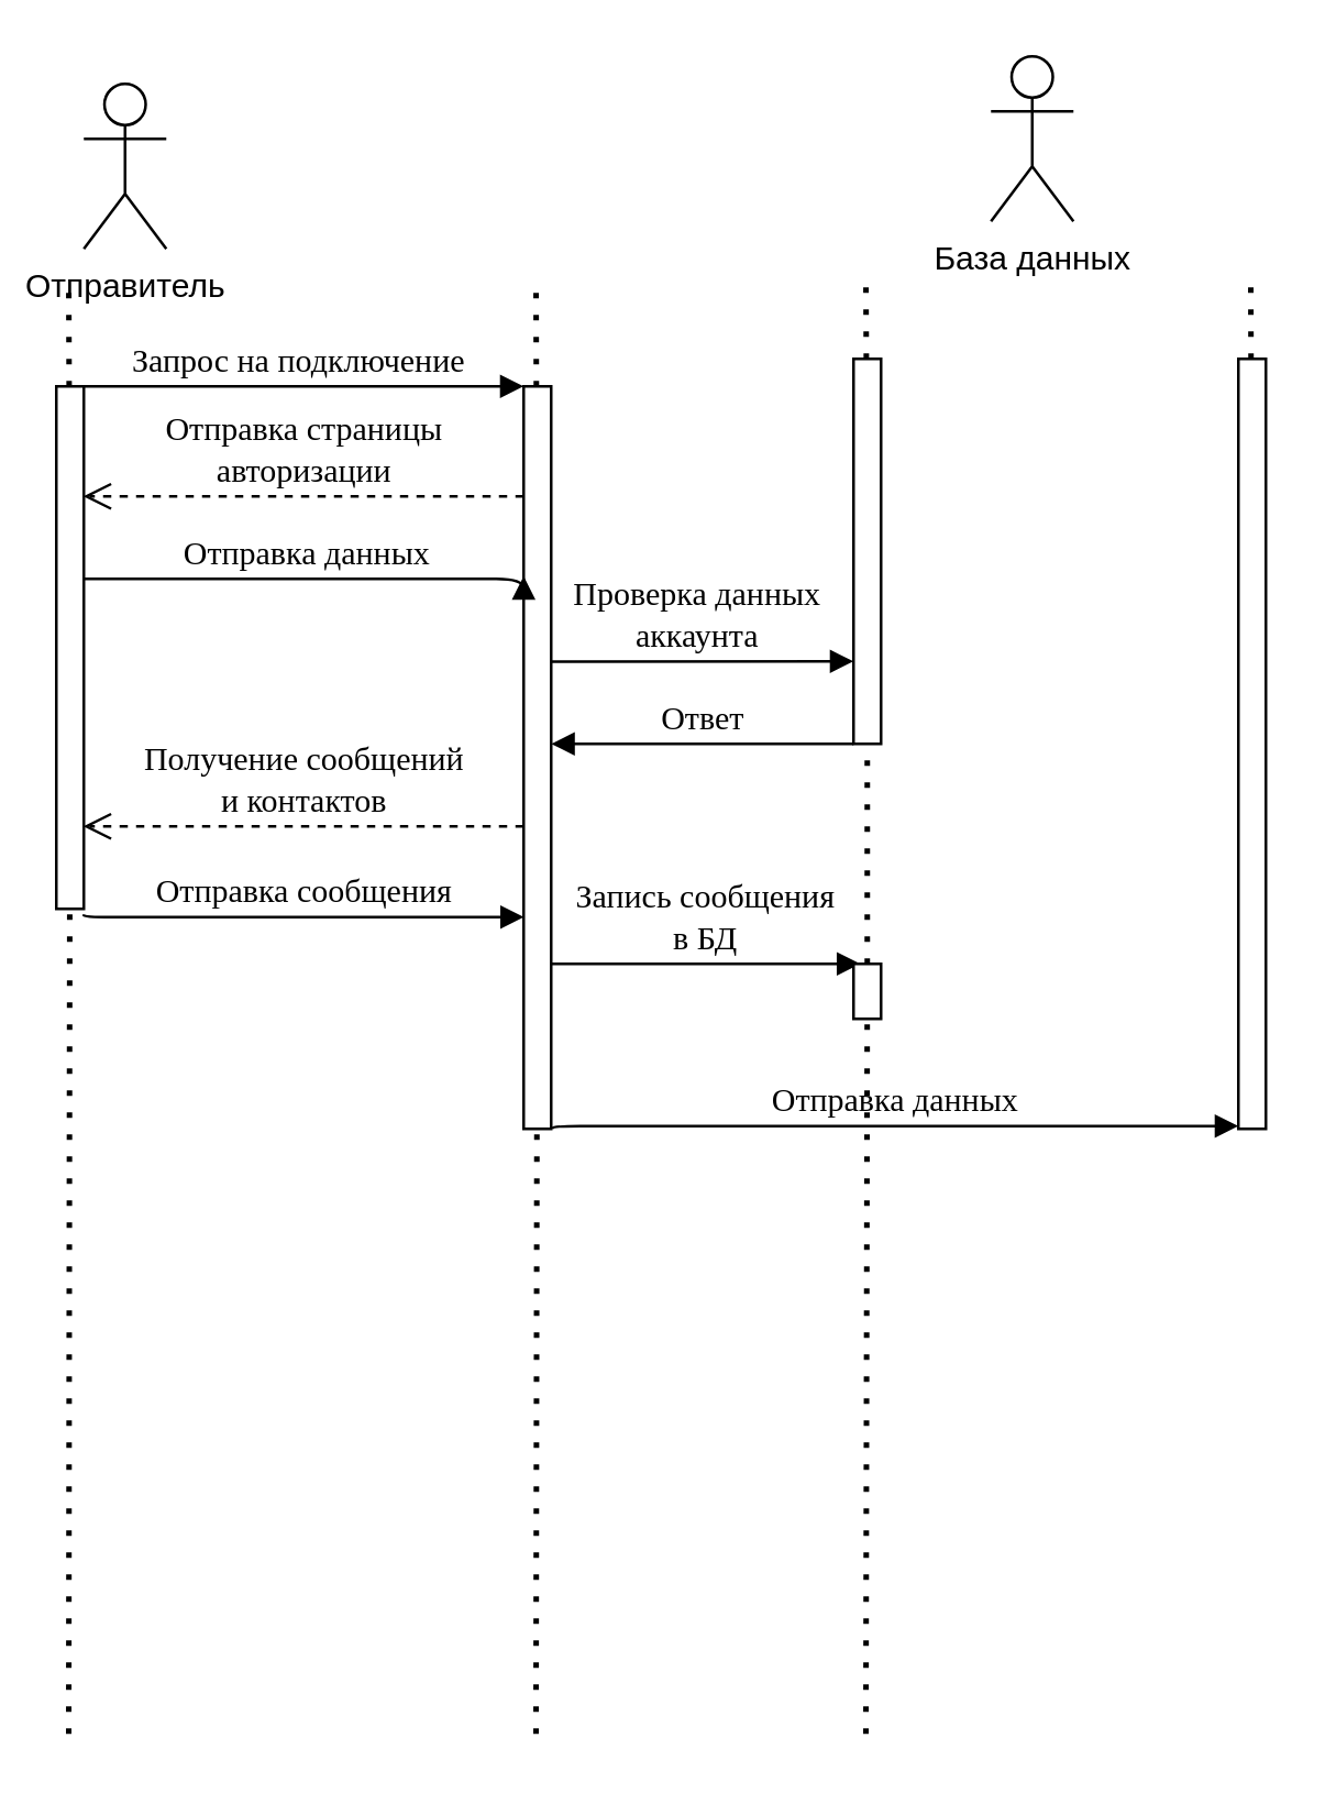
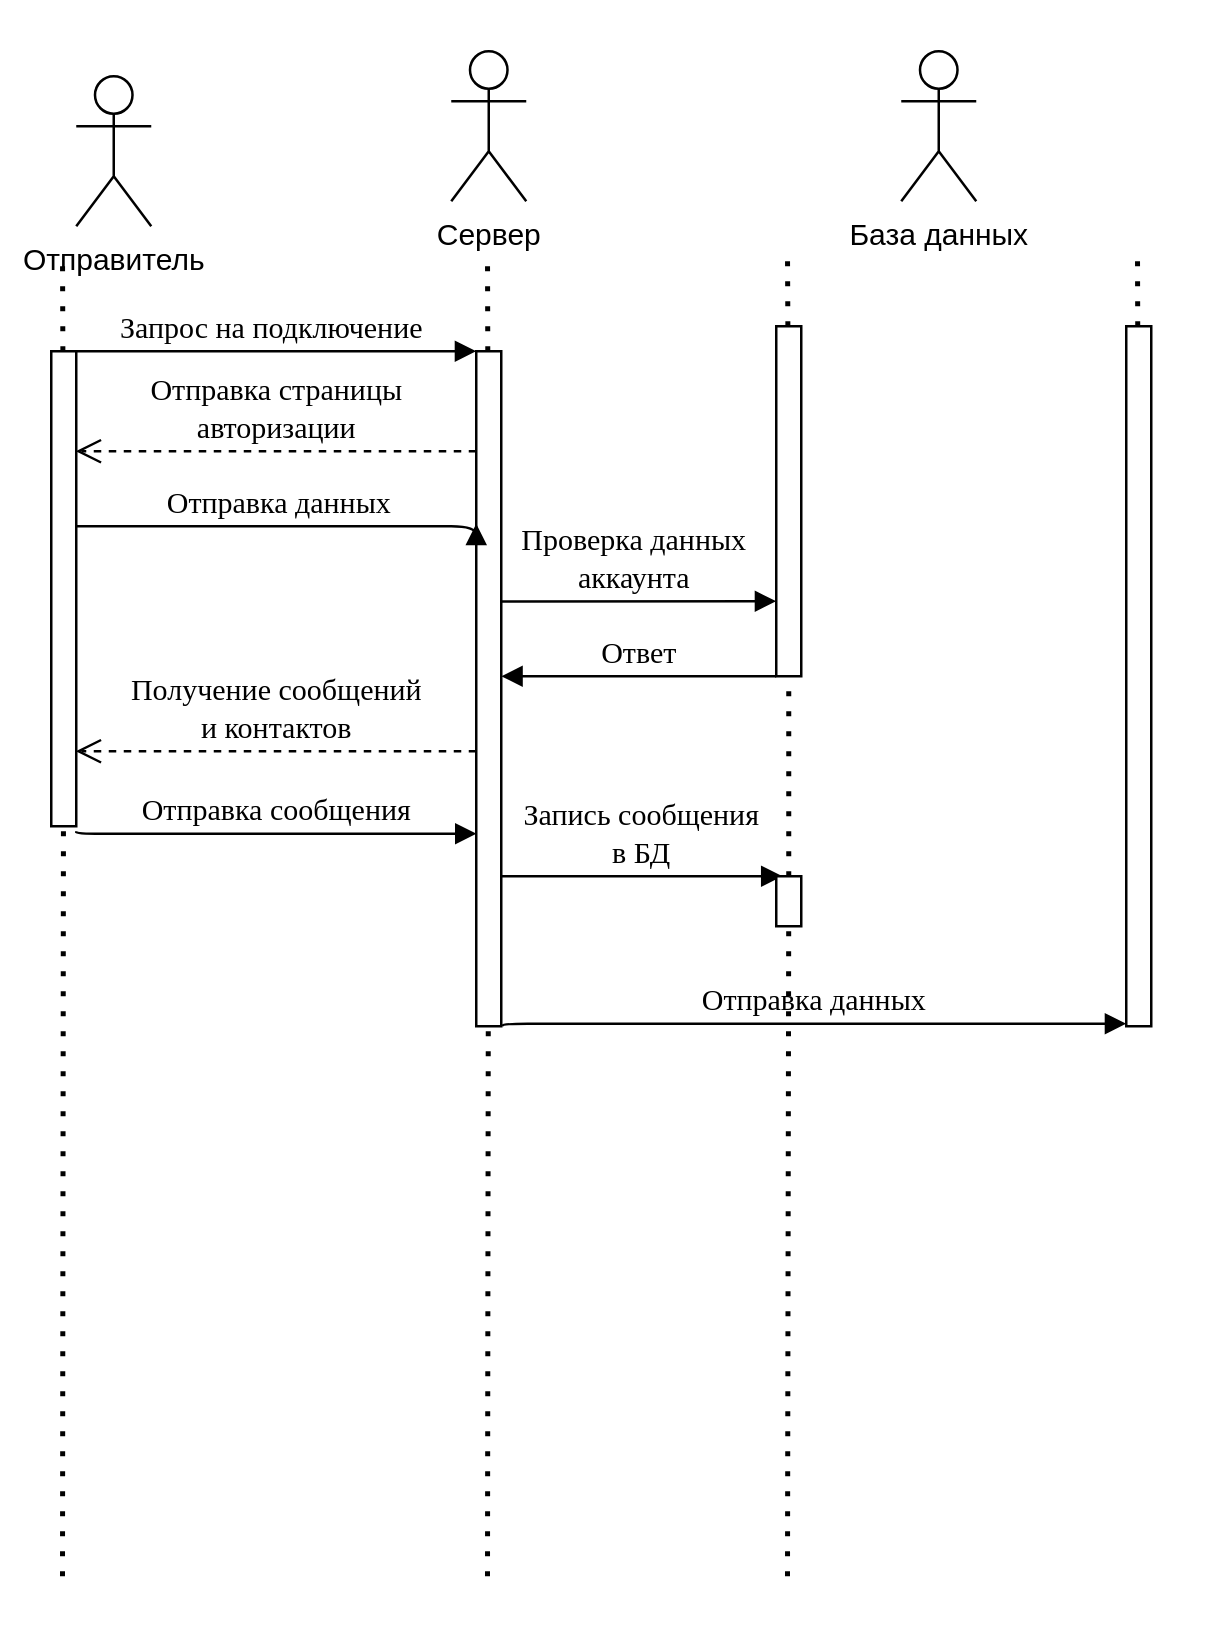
  <mxCell id="0" />
  <mxCell id="1" parent="0" />
  <mxCell id="2" value="Запрос на подключение" style="html=1;verticalAlign=bottom;endArrow=block;labelBackgroundColor=none;fontFamily=Verdana;fontSize=12;edgeStyle=elbowEdgeStyle;elbow=vertical;" parent="1" edge="1"><mxGeometry relative="1" as="geometry"><mxPoint x="25" y="140" as="sourcePoint" /><mxPoint x="190" y="140" as="targetPoint" /><mxPoint as="offset" /></mxGeometry></mxCell>
  <mxCell id="3" value="Проверка данных&lt;br&gt;аккаунта" style="html=1;verticalAlign=bottom;endArrow=block;entryX=0;entryY=0;labelBackgroundColor=none;fontFamily=Verdana;fontSize=12;edgeStyle=elbowEdgeStyle;elbow=vertical;exitX=1.25;exitY=0.107;exitDx=0;exitDy=0;exitPerimeter=0;" parent="1" edge="1"><mxGeometry x="-0.004" relative="1" as="geometry"><mxPoint x="197.5" y="240.06" as="sourcePoint" /><mxPoint x="310" y="240.1" as="targetPoint" /><mxPoint as="offset" /></mxGeometry></mxCell>
  <mxCell id="4" value="Отправитель" style="shape=umlActor;verticalLabelPosition=bottom;verticalAlign=top;html=1;outlineConnect=0;" vertex="1" parent="1"><mxGeometry x="30" y="30" width="30" height="60" as="geometry" /></mxCell>
  <mxCell id="5" value="" style="endArrow=none;dashed=1;html=1;dashPattern=1 3;strokeWidth=2;rounded=0;" edge="1" parent="1" source="7"><mxGeometry width="50" height="50" relative="1" as="geometry"><mxPoint x="24.5" y="630" as="sourcePoint" /><mxPoint x="24.5" y="100" as="targetPoint" /></mxGeometry></mxCell>
  <mxCell id="6" value="" style="endArrow=none;dashed=1;html=1;dashPattern=1 3;strokeWidth=2;rounded=0;" edge="1" parent="1" target="7"><mxGeometry width="50" height="50" relative="1" as="geometry"><mxPoint x="24.5" y="630" as="sourcePoint" /><mxPoint x="24.5" y="100" as="targetPoint" /></mxGeometry></mxCell>
  <mxCell id="7" value="" style="rounded=0;whiteSpace=wrap;html=1;" vertex="1" parent="1"><mxGeometry x="20" y="140" width="10" height="190" as="geometry" /></mxCell>
+ <mxCell id="8" value="Сервер" style="shape=umlActor;verticalLabelPosition=bottom;verticalAlign=top;html=1;outlineConnect=0;" vertex="1" parent="1"><mxGeometry x="180" y="20" width="30" height="60" as="geometry" /></mxCell>
  <mxCell id="9" value="" style="endArrow=none;dashed=1;html=1;dashPattern=1 3;strokeWidth=2;rounded=0;" edge="1" parent="1" source="11"><mxGeometry width="50" height="50" relative="1" as="geometry"><mxPoint x="194.5" y="630" as="sourcePoint" /><mxPoint x="194.5" y="100" as="targetPoint" /></mxGeometry></mxCell>
  <mxCell id="10" value="" style="endArrow=none;dashed=1;html=1;dashPattern=1 3;strokeWidth=2;rounded=0;" edge="1" parent="1" target="11"><mxGeometry width="50" height="50" relative="1" as="geometry"><mxPoint x="194.5" y="630" as="sourcePoint" /><mxPoint x="194.5" y="100" as="targetPoint" /></mxGeometry></mxCell>
  <mxCell id="11" value="" style="rounded=0;whiteSpace=wrap;html=1;" vertex="1" parent="1"><mxGeometry x="190" y="140" width="10" height="270" as="geometry" /></mxCell>
  <mxCell id="12" value="База данных" style="shape=umlActor;verticalLabelPosition=bottom;verticalAlign=top;html=1;outlineConnect=0;" vertex="1" parent="1"><mxGeometry x="360" y="20" width="30" height="60" as="geometry" /></mxCell>
  <mxCell id="13" value="" style="endArrow=none;dashed=1;html=1;dashPattern=1 3;strokeWidth=2;rounded=0;" edge="1" parent="1" source="15"><mxGeometry width="50" height="50" relative="1" as="geometry"><mxPoint x="314.5" y="630" as="sourcePoint" /><mxPoint x="314.5" y="100" as="targetPoint" /></mxGeometry></mxCell>
  <mxCell id="14" value="" style="endArrow=none;dashed=1;html=1;dashPattern=1 3;strokeWidth=2;rounded=0;" edge="1" parent="1" target="15" source="25"><mxGeometry width="50" height="50" relative="1" as="geometry"><mxPoint x="314.5" y="630" as="sourcePoint" /><mxPoint x="314.5" y="100" as="targetPoint" /></mxGeometry></mxCell>
  <mxCell id="15" value="" style="rounded=0;whiteSpace=wrap;html=1;" vertex="1" parent="1"><mxGeometry x="310" y="130" width="10" height="140" as="geometry" /></mxCell>
  <mxCell id="16" value="Отправка страницы &lt;br&gt;авторизации" style="html=1;verticalAlign=bottom;endArrow=open;dashed=1;endSize=8;labelBackgroundColor=none;fontFamily=Verdana;fontSize=12;edgeStyle=elbowEdgeStyle;elbow=vertical;entryX=0.981;entryY=0.143;entryDx=0;entryDy=0;entryPerimeter=0;" edge="1" parent="1"><mxGeometry relative="1" as="geometry"><mxPoint x="29.81" y="180.04" as="targetPoint" /><Array as="points"><mxPoint x="165" y="180" /></Array><mxPoint x="190" y="180" as="sourcePoint" /></mxGeometry></mxCell>
  <mxCell id="17" value="Отправка данных" style="html=1;verticalAlign=bottom;endArrow=block;entryX=0.15;entryY=0.029;labelBackgroundColor=none;fontFamily=Verdana;fontSize=12;edgeStyle=elbowEdgeStyle;elbow=vertical;entryDx=0;entryDy=0;entryPerimeter=0;" edge="1" parent="1"><mxGeometry relative="1" as="geometry"><mxPoint x="30" y="210" as="sourcePoint" /><mxPoint x="190" y="209" as="targetPoint" /><mxPoint as="offset" /></mxGeometry></mxCell>
  <mxCell id="18" value="Ответ" style="html=1;verticalAlign=bottom;endArrow=block;labelBackgroundColor=none;fontFamily=Verdana;fontSize=12;edgeStyle=elbowEdgeStyle;elbow=vertical;exitX=0;exitY=1;exitDx=0;exitDy=0;" edge="1" parent="1" source="15"><mxGeometry x="-0.004" relative="1" as="geometry"><mxPoint x="197.5" y="330.16" as="sourcePoint" /><mxPoint x="200" y="270" as="targetPoint" /><mxPoint as="offset" /><Array as="points"><mxPoint x="260" y="270" /></Array></mxGeometry></mxCell>
  <mxCell id="19" value="Отправка сообщения" style="html=1;verticalAlign=bottom;endArrow=block;labelBackgroundColor=none;fontFamily=Verdana;fontSize=12;edgeStyle=elbowEdgeStyle;elbow=vertical;entryX=0.012;entryY=0.716;entryDx=0;entryDy=0;entryPerimeter=0;" edge="1" parent="1" target="11"><mxGeometry relative="1" as="geometry"><mxPoint x="30" y="332" as="sourcePoint" /><mxPoint x="190" y="330" as="targetPoint" /><mxPoint as="offset" /></mxGeometry></mxCell>
  <mxCell id="20" value="Запись сообщения&lt;br&gt;в БД" style="html=1;verticalAlign=bottom;endArrow=block;entryX=0;entryY=0;labelBackgroundColor=none;fontFamily=Verdana;fontSize=12;edgeStyle=elbowEdgeStyle;elbow=vertical;exitX=1.25;exitY=0.107;exitDx=0;exitDy=0;exitPerimeter=0;" edge="1" parent="1"><mxGeometry x="-0.004" relative="1" as="geometry"><mxPoint x="200" y="350" as="sourcePoint" /><mxPoint x="312.5" y="350.04" as="targetPoint" /><mxPoint as="offset" /></mxGeometry></mxCell>
  <mxCell id="21" value="" style="endArrow=none;dashed=1;html=1;dashPattern=1 3;strokeWidth=2;rounded=0;" edge="1" parent="1" source="22"><mxGeometry width="50" height="50" relative="1" as="geometry"><mxPoint x="454.5" y="630" as="sourcePoint" /><mxPoint x="454.5" y="100" as="targetPoint" /></mxGeometry></mxCell>
  <mxCell id="22" value="" style="rounded=0;whiteSpace=wrap;html=1;" vertex="1" parent="1"><mxGeometry x="450" y="130" width="10" height="280" as="geometry" /></mxCell>
  <mxCell id="23" value="Получение сообщений&lt;br style=&quot;border-color: var(--border-color);&quot;&gt;и контактов" style="html=1;verticalAlign=bottom;endArrow=open;dashed=1;endSize=8;labelBackgroundColor=none;fontFamily=Verdana;fontSize=12;edgeStyle=elbowEdgeStyle;elbow=vertical;entryX=0.981;entryY=0.143;entryDx=0;entryDy=0;entryPerimeter=0;" edge="1" parent="1"><mxGeometry relative="1" as="geometry"><mxPoint x="29.81" y="300.04" as="targetPoint" /><Array as="points"><mxPoint x="165" y="300" /></Array><mxPoint x="190" y="300" as="sourcePoint" /></mxGeometry></mxCell>
  <mxCell id="24" value="" style="endArrow=none;dashed=1;html=1;dashPattern=1 3;strokeWidth=2;rounded=0;" edge="1" parent="1" target="25"><mxGeometry width="50" height="50" relative="1" as="geometry"><mxPoint x="314.5" y="630" as="sourcePoint" /><mxPoint x="315" y="270" as="targetPoint" /></mxGeometry></mxCell>
  <mxCell id="25" value="" style="rounded=0;whiteSpace=wrap;html=1;" vertex="1" parent="1"><mxGeometry x="310" y="350" width="10" height="20" as="geometry" /></mxCell>
  <mxCell id="26" value="Отправка данных" style="html=1;verticalAlign=bottom;endArrow=block;entryX=-0.058;entryY=0.91;labelBackgroundColor=none;fontFamily=Verdana;fontSize=12;edgeStyle=elbowEdgeStyle;elbow=vertical;entryDx=0;entryDy=0;entryPerimeter=0;" edge="1" parent="1"><mxGeometry relative="1" as="geometry"><mxPoint x="200.58" y="410" as="sourcePoint" /><mxPoint x="450" y="408.8" as="targetPoint" /><mxPoint as="offset" /></mxGeometry></mxCell>
